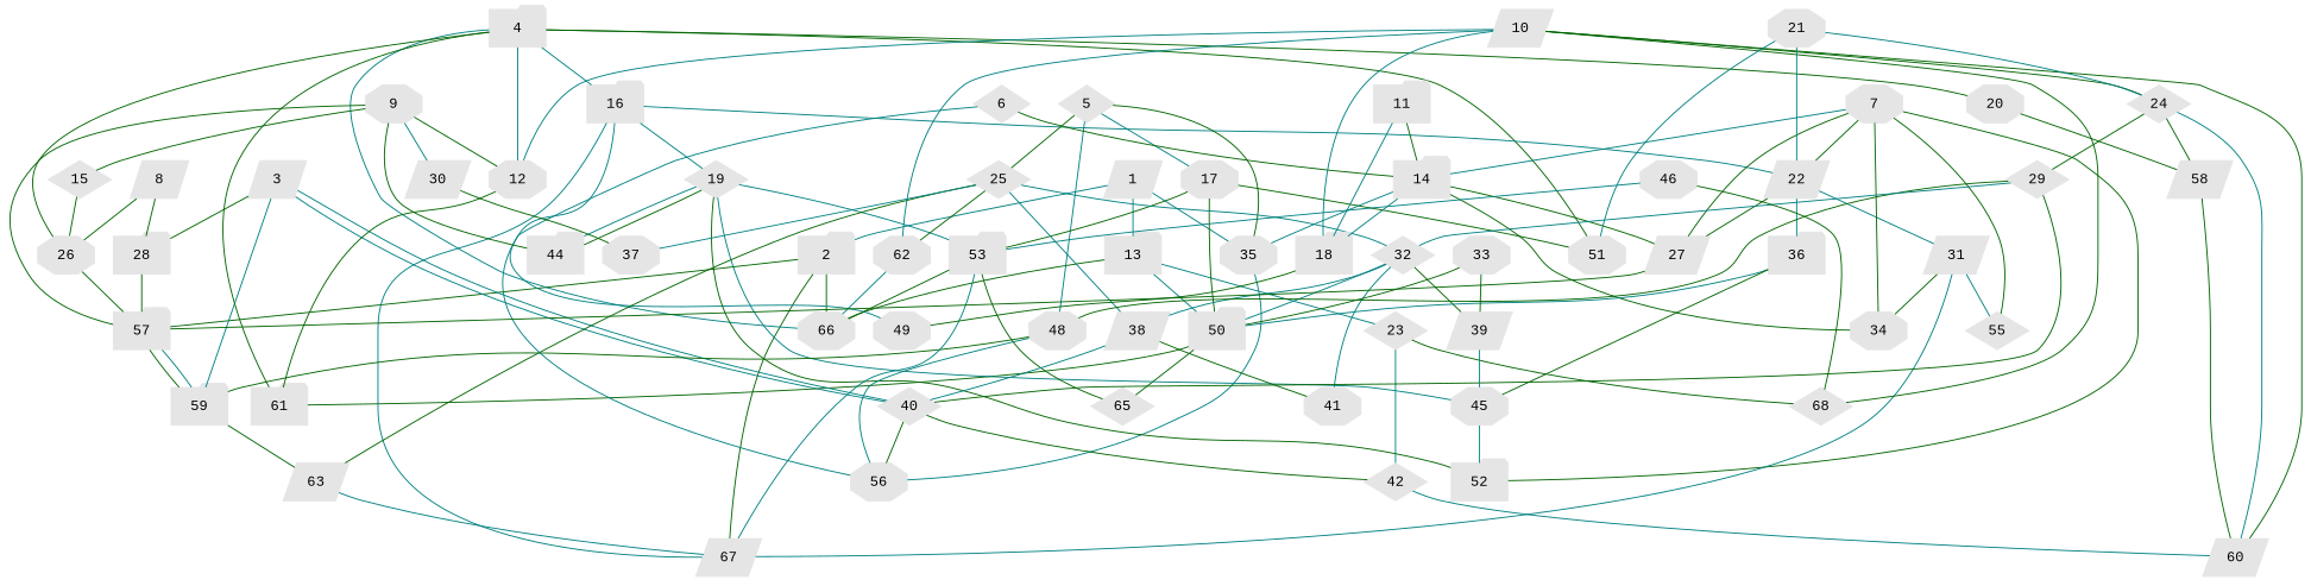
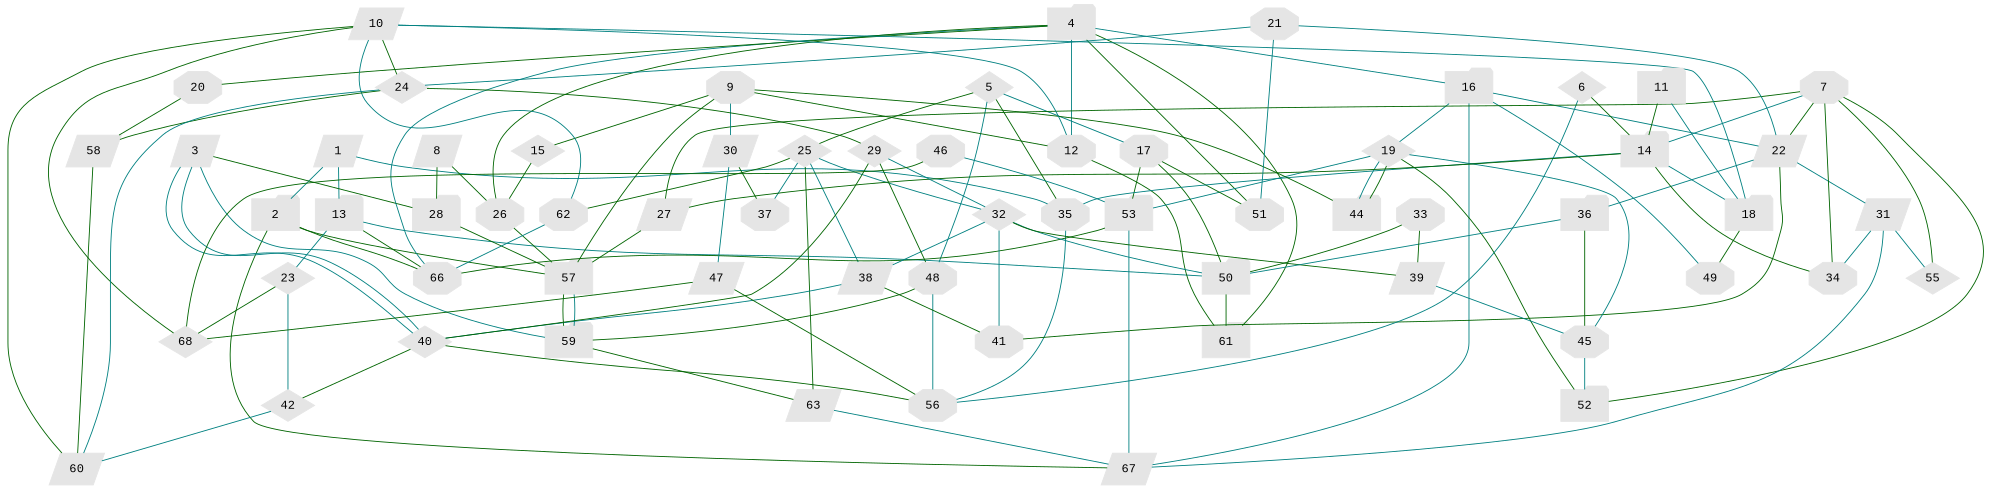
  graph {
    fontname="Liberation Mono"
    node [color=gray90 fontname="Liberation Mono" shape=octagon style=filled]
    edge [color=darkgreen fontname="Liberation Mono"]
    1 [shape=parallelogram]
    2 [shape=folder]
    13 [shape=folder]
    35
    57 [shape=folder]
    66
    67 [shape=parallelogram]
    23 [shape=diamond]
    50 [shape=folder]
    56
    59 [shape=folder]
    3 [shape=parallelogram]
    28 [shape=folder]
    40 [shape=diamond]
    42 [shape=diamond]
    63 [shape=parallelogram]
    4 [shape=folder]
    12
    16 [shape=folder]
    20
    26
    51
    61 [shape=folder]
    22 [shape=parallelogram]
    19 [shape=diamond]
    49
    58 [shape=parallelogram]
    5 [shape=diamond]
    17
    25 [shape=diamond]
    48
    53 [shape=folder]
    62
    32 [shape=diamond]
    37
    38 [shape=parallelogram]
    6 [shape=diamond]
    14 [shape=folder]
    27 [shape=parallelogram]
    34
    18 [shape=folder]
    7
    52 [shape=folder]
    55 [shape=diamond]
    31 [shape=parallelogram]
    36 [shape=folder]
    41
    8 [shape=parallelogram]
    9
    15 [shape=diamond]
    30 [shape=parallelogram]
    44 [shape=folder]
+   47 [shape=parallelogram]
    10 [shape=parallelogram]
    24 [shape=diamond]
    60 [shape=parallelogram]
    68 [shape=diamond]
    29 [shape=diamond]
    11 [shape=folder]
-   65 [shape=diamond]
    45
    21
    39 [shape=parallelogram]
    33
    46
    1 -- 2 [color=teal]
    1 -- 13 [color=teal]
    1 -- 35 [color=teal]
    2 -- 57
    2 -- 66
    2 -- 67
    13 -- 66
    13 -- 23 [color=teal]
    13 -- 50 [color=teal]
    35 -- 56 [color=teal]
    57 -- 59
    57 -- 59 [color=teal]
    23 -- 42 [color=teal]
    23 -- 68
    50 -- 61
-   50 -- 65
    59 -- 63
    3 -- 59 [color=teal]
    3 -- 28
    3 -- 40 [color=teal]
    3 -- 40 [color=teal]
    28 -- 57
    40 -- 56
    40 -- 42
    42 -- 60 [color=teal]
    63 -- 67 [color=teal]
    4 -- 66 [color=teal]
    4 -- 12 [color=teal]
    4 -- 16 [color=teal]
    4 -- 20
    4 -- 26
    4 -- 51
    4 -- 61
    12 -- 61
    16 -- 67 [color=teal]
    16 -- 22 [color=teal]
    16 -- 19 [color=teal]
    16 -- 49 [color=teal]
    20 -- 58
    26 -- 57
    22 -- 31 [color=teal]
    22 -- 36 [color=teal]
-   22 -- 27
+   22 -- 41
    19 -- 53 [color=teal]
    19 -- 52
    19 -- 44 [color=teal]
    19 -- 44
    19 -- 45 [color=teal]
    58 -- 60
    5 -- 35
    5 -- 17 [color=teal]
    5 -- 25
    5 -- 48 [color=teal]
    17 -- 50
    17 -- 51
    17 -- 53
    25 -- 63
    25 -- 62
    25 -- 32 [color=teal]
    25 -- 37 [color=teal]
    25 -- 38 [color=teal]
    48 -- 56 [color=teal]
    48 -- 59
    53 -- 66
    53 -- 67 [color=teal]
-   53 -- 65
    62 -- 66 [color=teal]
    32 -- 50 [color=teal]
    32 -- 38 [color=teal]
    32 -- 41 [color=teal]
    32 -- 39
    38 -- 40 [color=teal]
    38 -- 41
    6 -- 56 [color=teal]
    6 -- 14
    14 -- 35 [color=teal]
    14 -- 27
    14 -- 34
    14 -- 18 [color=teal]
    27 -- 57
    18 -- 49
    7 -- 22
    7 -- 14 [color=teal]
    7 -- 27
    7 -- 34
    7 -- 52
    7 -- 55
    31 -- 67 [color=teal]
-   31 -- 34
+   31 -- 34 [color=teal]
    31 -- 55 [color=teal]
    36 -- 50 [color=teal]
    36 -- 45
    8 -- 28
    8 -- 26
    9 -- 57
    9 -- 12
    9 -- 15
    9 -- 30 [color=teal]
    9 -- 44
    15 -- 26
    30 -- 37
+   30 -- 47 [color=teal]
+   47 -- 56
+   47 -- 68
    10 -- 12 [color=teal]
    10 -- 62 [color=teal]
    10 -- 18 [color=teal]
    10 -- 24
    10 -- 60
    10 -- 68
    24 -- 58
    24 -- 60 [color=teal]
    24 -- 29
    29 -- 40
    29 -- 48
    29 -- 32 [color=teal]
    11 -- 14
    11 -- 18 [color=teal]
    45 -- 52 [color=teal]
    21 -- 51 [color=teal]
    21 -- 22 [color=teal]
    21 -- 24 [color=teal]
    39 -- 45 [color=teal]
    33 -- 50
    33 -- 39
    46 -- 53 [color=teal]
    46 -- 68
  }
